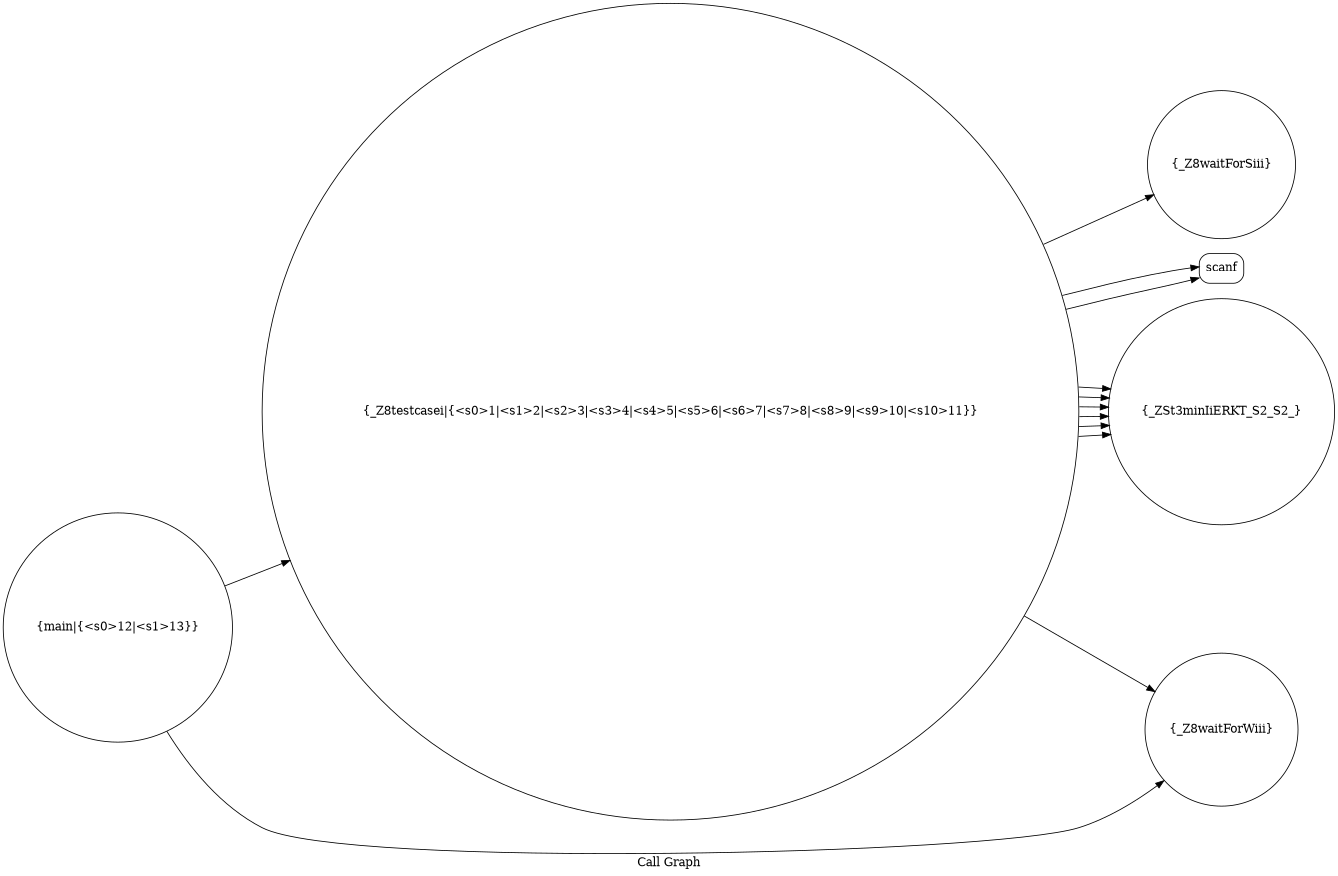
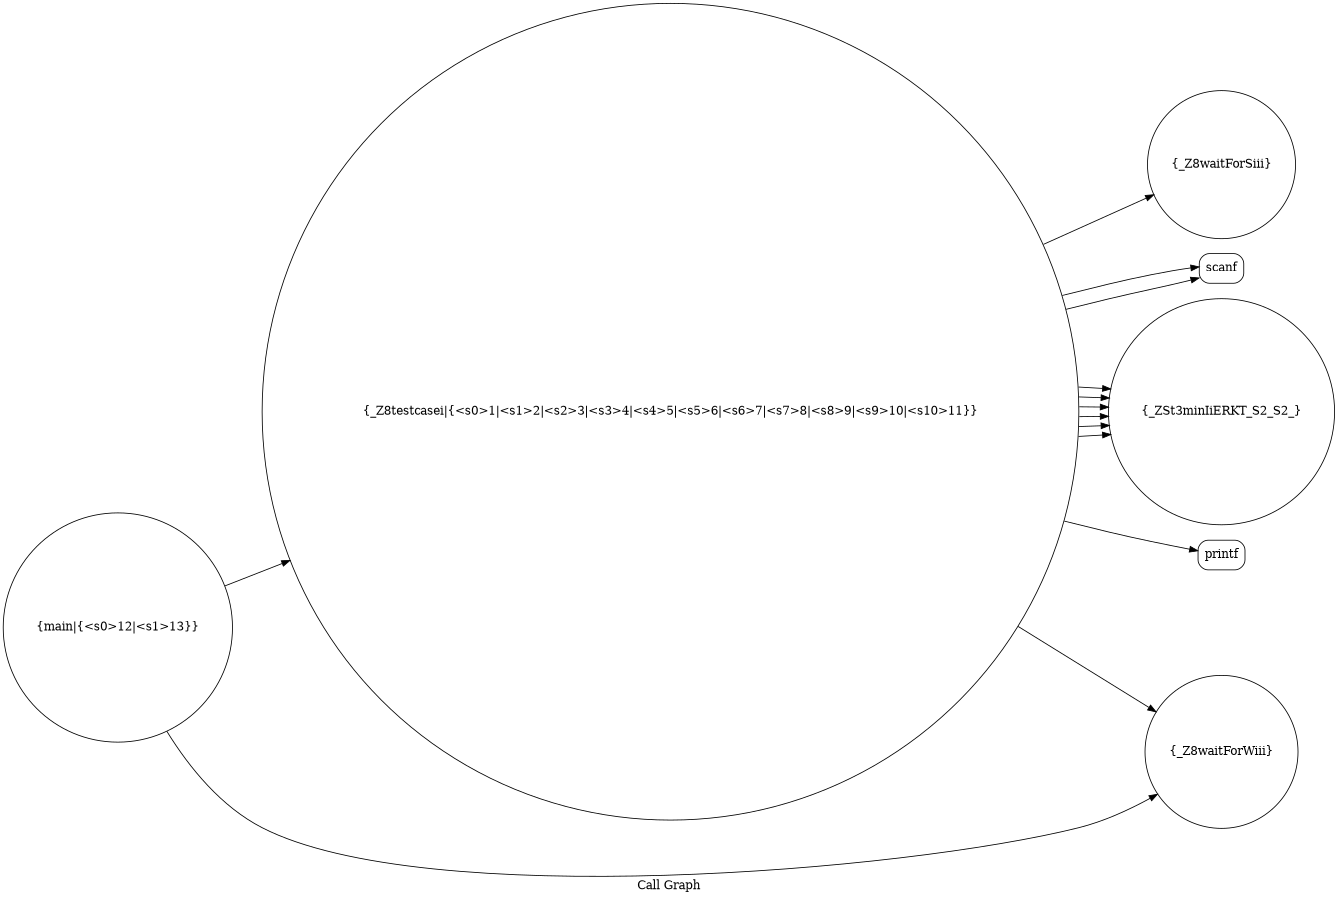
  digraph {
    label="Call Graph"
    rankdir=LR
    node [shape=circle]
    edge [color=black tailport=s0]
    n1 [label="{_Z8waitForSiii}"]
    n2 [label="{_Z8testcasei|{<s0>1|<s1>2|<s2>3|<s3>4|<s4>5|<s5>6|<s6>7|<s7>8|<s8>9|<s9>10|<s10>11}}"]
    n3 [label="{scanf}" shape=Mrecord]
    n4 [label="{_ZSt3minIiERKT_S2_S2_}"]
    n5 [label="{_Z8waitForWiii}"]
+   n6 [label="{printf}" shape=Mrecord]
    n7 [label="{main|{<s0>12|<s1>13}}"]
    n2 -> n1 [tailport=s6]
    n2 -> n3
    n2 -> n3 [tailport=s1]
    n2 -> n4 [tailport=s2]
    n2 -> n4 [tailport=s3]
    n2 -> n4 [tailport=s4]
    n2 -> n4 [tailport=s5]
    n2 -> n4 [tailport=s7]
    n2 -> n4 [tailport=s9]
    n2 -> n5 [tailport=s8]
+   n2 -> n6 [tailport=s10]
    n7 -> n2 [tailport=s1]
    n7 -> n5
  }
